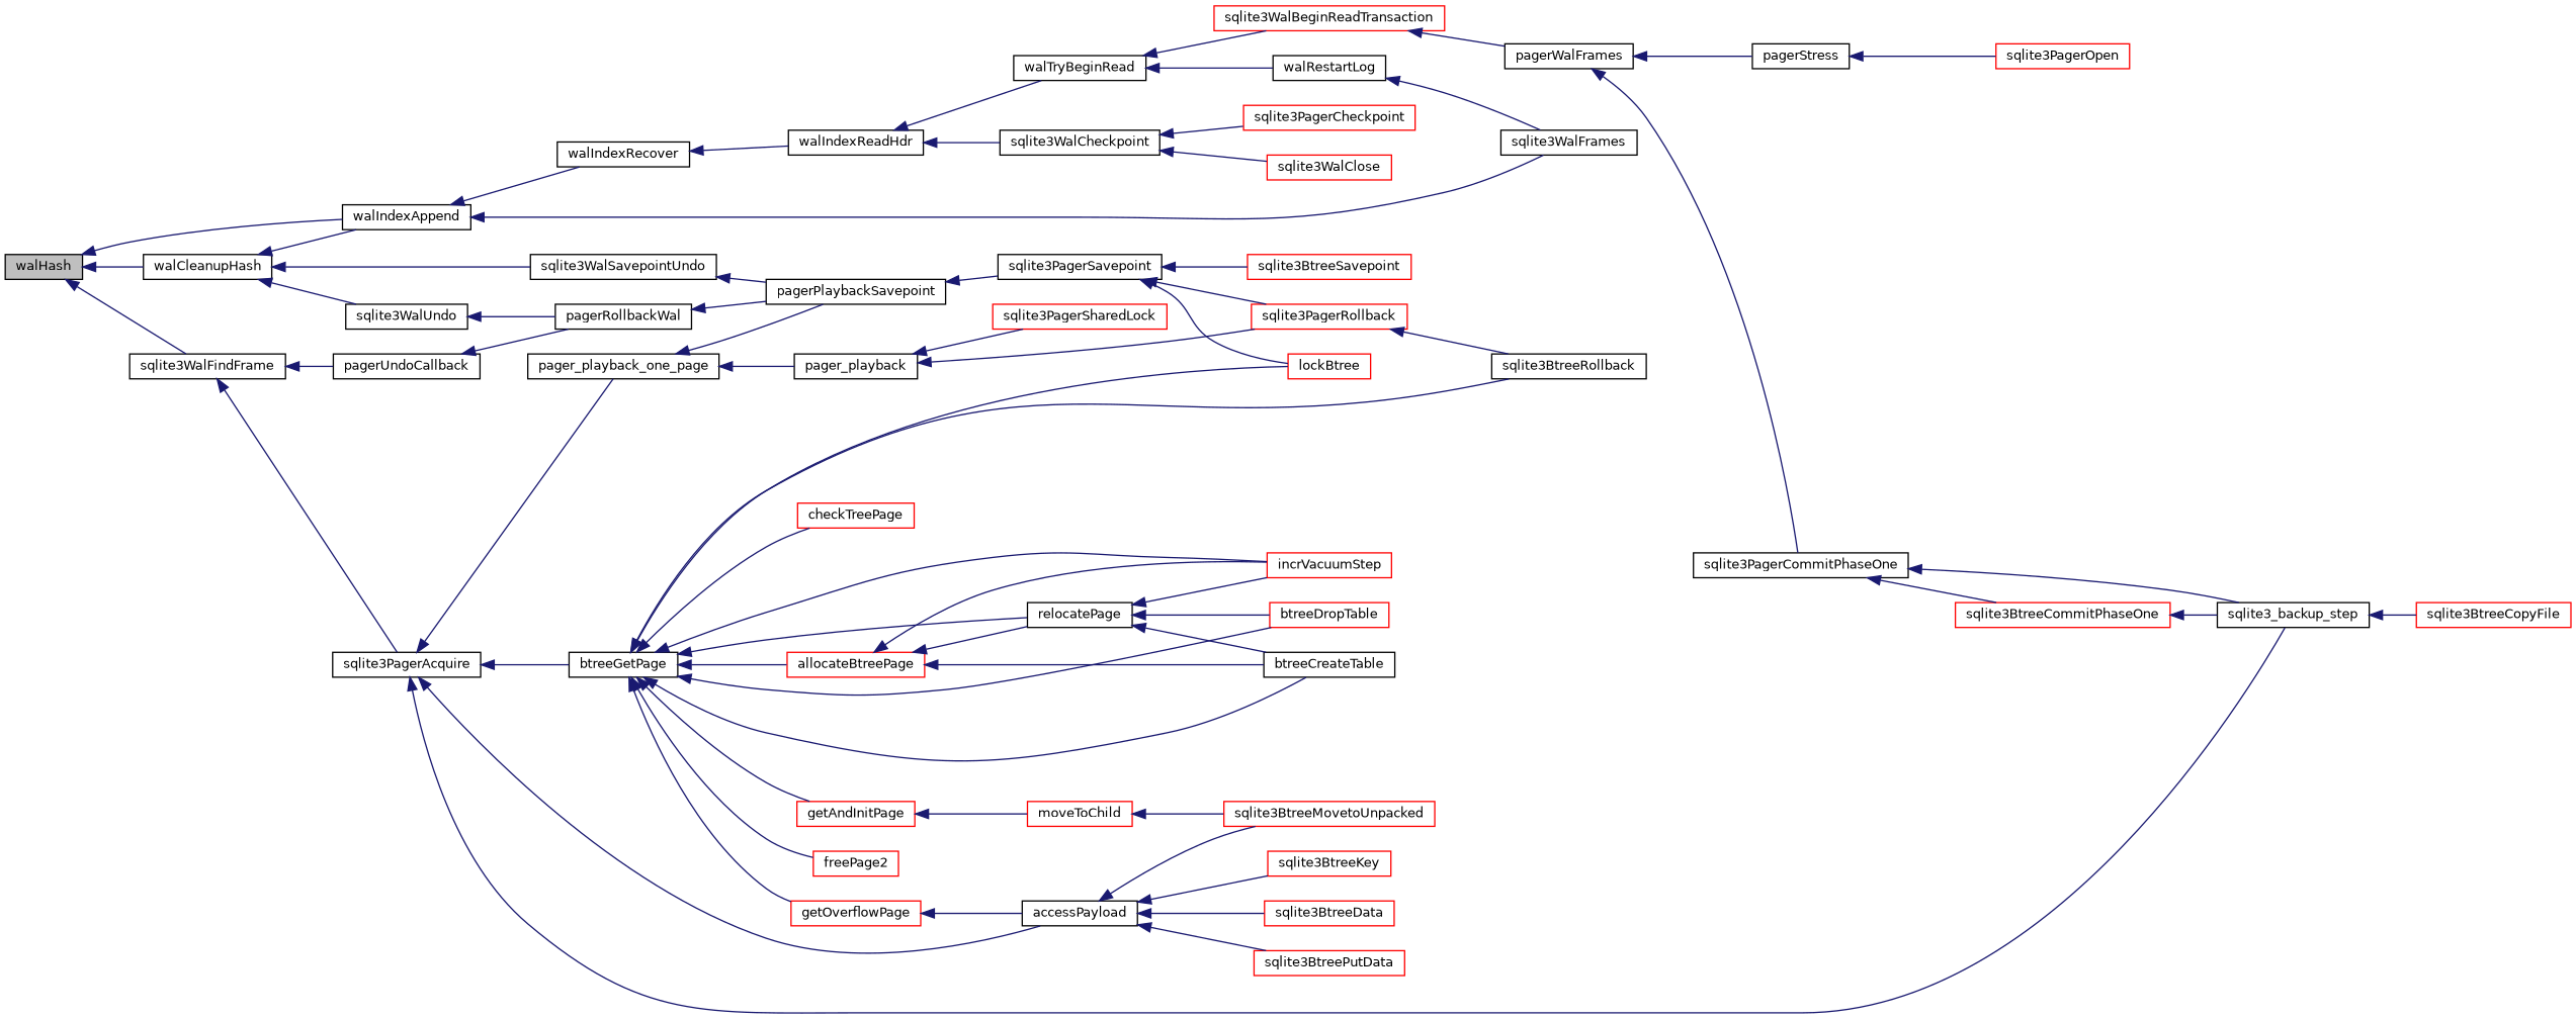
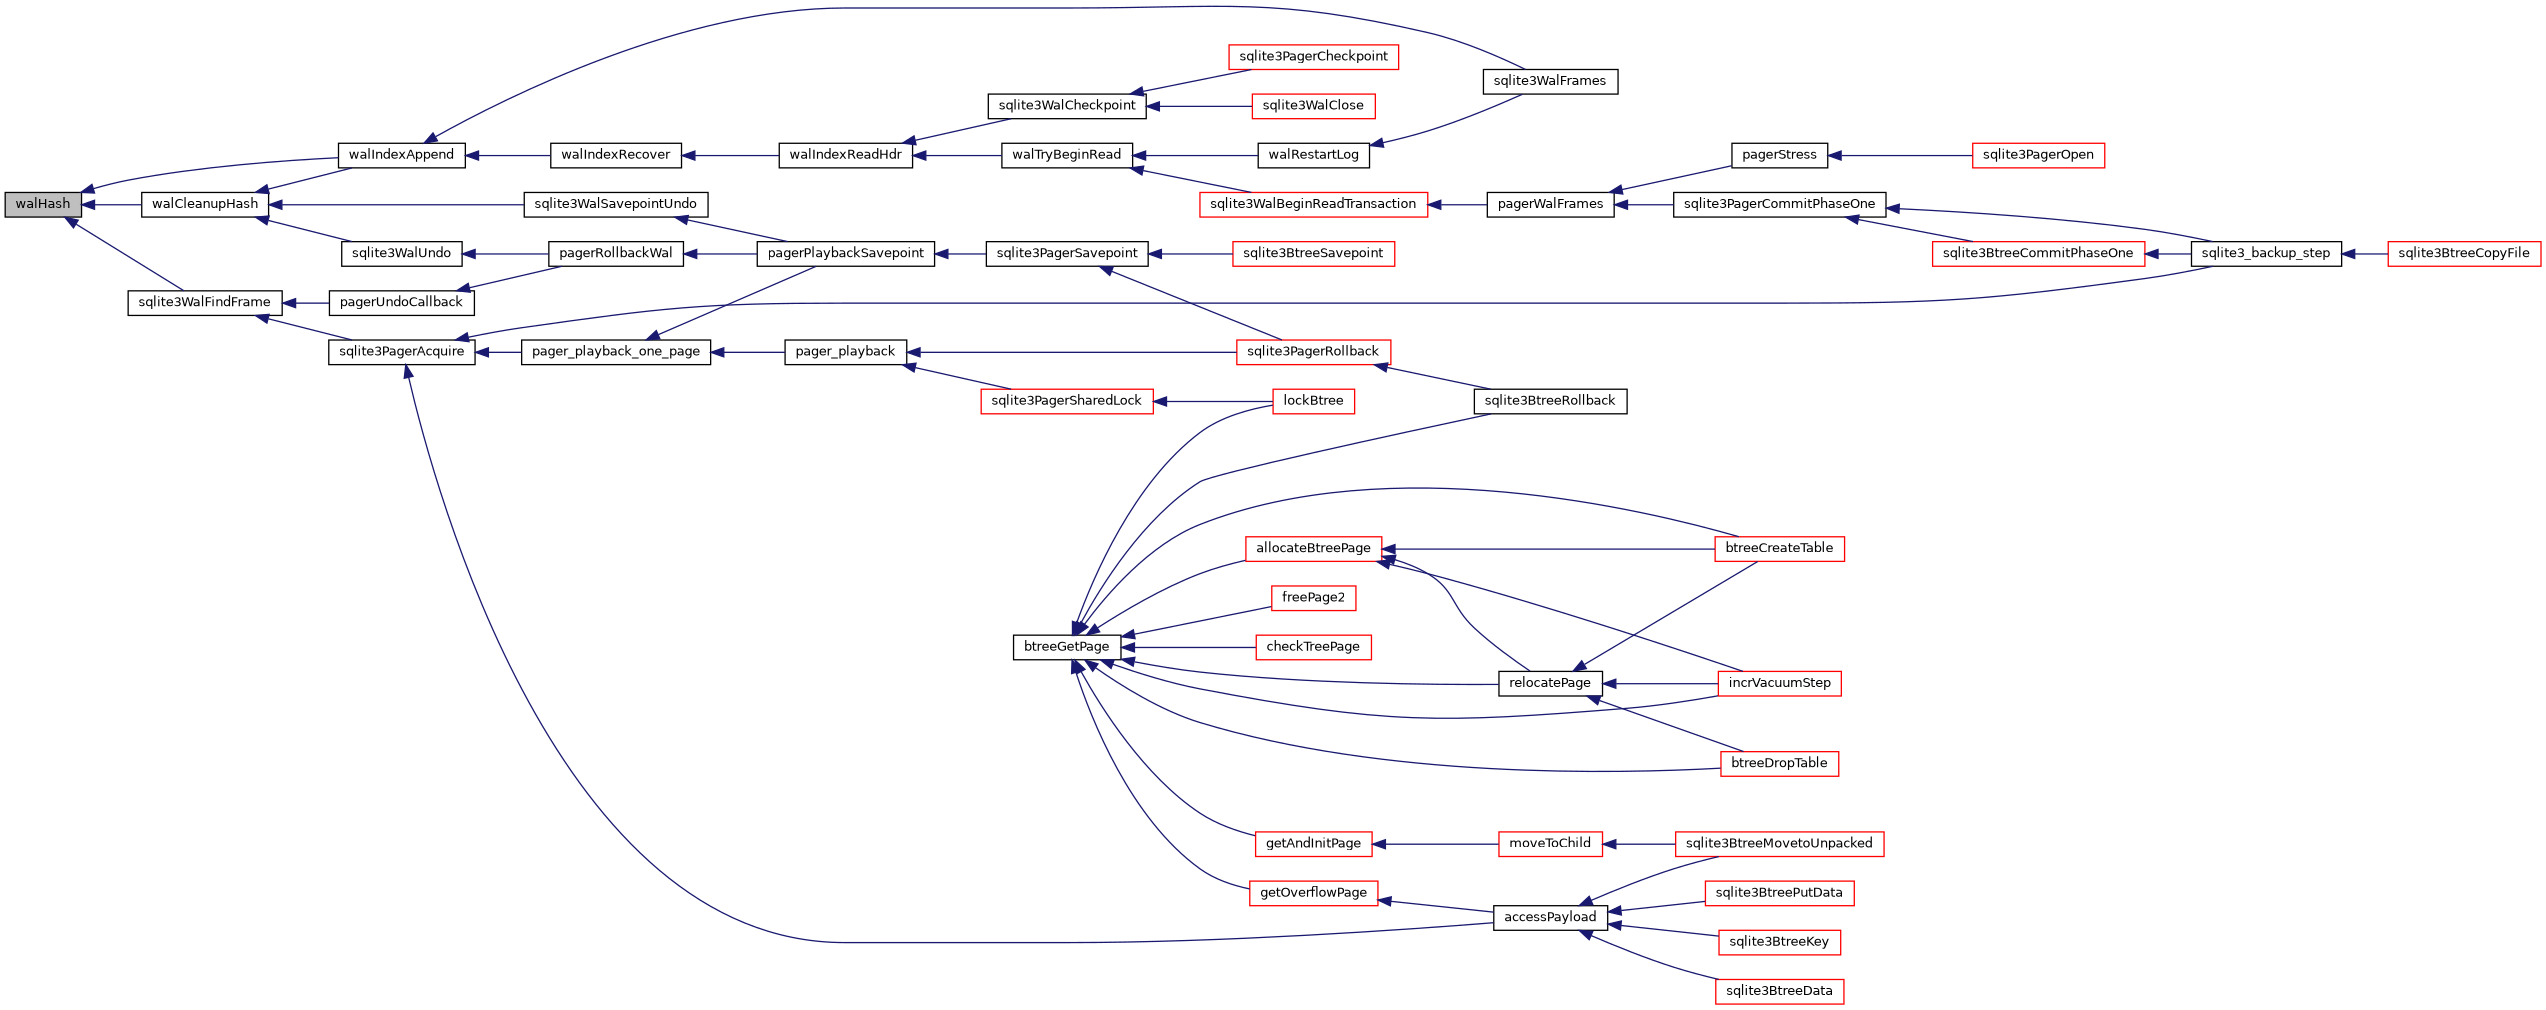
  digraph {
    fontname="DejaVu Sans"
    rankdir=LR
    node [color=black fillcolor=white fontname="DejaVu Sans" fontsize=10 shape=record style=filled]
    edge [color=midnightblue dir=back fontname="DejaVu Sans" fontsize=10 labelfontname=FreeSans labelfontsize=10 style=solid]
    n1 [fillcolor=grey75 fontcolor=black height=0.2 label=walHash width=0.4]
    n2 [height=0.2 label=walCleanupHash width=0.4]
    n3 [height=0.2 label=walIndexAppend width=0.4]
    n4 [height=0.2 label=sqlite3WalFindFrame width=0.4]
    n5 [height=0.2 label=sqlite3WalUndo width=0.4]
    n6 [height=0.2 label=sqlite3WalSavepointUndo width=0.4]
    n7 [height=0.2 label=walIndexRecover width=0.4]
    n8 [height=0.2 label=sqlite3WalFrames width=0.4]
    n9 [height=0.2 label=pagerUndoCallback width=0.4]
    n10 [height=0.2 label=sqlite3PagerAcquire width=0.4]
    n11 [height=0.2 label=pagerRollbackWal width=0.4]
    n12 [height=0.2 label=pagerPlaybackSavepoint width=0.4]
    n13 [height=0.2 label=walIndexReadHdr width=0.4]
    n14 [height=0.2 label=walTryBeginRead width=0.4]
    n15 [height=0.2 label=sqlite3WalCheckpoint width=0.4]
    n16 [color=red height=0.2 label=sqlite3WalBeginReadTransaction width=0.4]
    n17 [height=0.2 label=walRestartLog width=0.4]
    n18 [color=red height=0.2 label=sqlite3PagerCheckpoint width=0.4]
    n19 [color=red height=0.2 label=sqlite3WalClose width=0.4]
    n20 [height=0.2 label=pagerWalFrames width=0.4]
    n21 [height=0.2 label=pagerStress width=0.4]
    n22 [height=0.2 label=sqlite3PagerCommitPhaseOne width=0.4]
    n23 [color=red height=0.2 label=sqlite3PagerOpen width=0.4]
    n24 [color=red height=0.2 label=sqlite3BtreeCommitPhaseOne width=0.4]
    n25 [height=0.2 label=sqlite3_backup_step width=0.4]
    n26 [color=red height=0.2 label=sqlite3BtreeCopyFile width=0.4]
    n27 [height=0.2 label=sqlite3PagerSavepoint width=0.4]
    n28 [color=red height=0.2 label=sqlite3PagerRollback width=0.4]
    n29 [color=red height=0.2 label=sqlite3BtreeSavepoint width=0.4]
    n30 [height=0.2 label=sqlite3BtreeRollback width=0.4]
    n31 [height=0.2 label=pager_playback_one_page width=0.4]
    n32 [height=0.2 label=btreeGetPage width=0.4]
    n33 [height=0.2 label=accessPayload width=0.4]
    n34 [height=0.2 label=pager_playback width=0.4]
    n35 [color=red height=0.2 label=lockBtree width=0.4]
    n36 [color=red height=0.2 label=getAndInitPage width=0.4]
    n37 [height=0.2 label=relocatePage width=0.4]
    n38 [color=red height=0.2 label=incrVacuumStep width=0.4]
-   n39 [height=0.2 label=btreeCreateTable width=0.4]
+   n39 [color=red height=0.2 label=btreeCreateTable width=0.4]
    n40 [color=red height=0.2 label=btreeDropTable width=0.4]
    n41 [color=red height=0.2 label=getOverflowPage width=0.4]
    n42 [color=red height=0.2 label=allocateBtreePage width=0.4]
    n43 [color=red height=0.2 label=freePage2 width=0.4]
    n44 [color=red height=0.2 label=checkTreePage width=0.4]
    n45 [color=red height=0.2 label=sqlite3BtreeMovetoUnpacked width=0.4]
    n46 [color=red height=0.2 label=sqlite3BtreeKey width=0.4]
    n47 [color=red height=0.2 label=sqlite3BtreeData width=0.4]
    n48 [color=red height=0.2 label=sqlite3BtreePutData width=0.4]
    n49 [color=red height=0.2 label=sqlite3PagerSharedLock width=0.4]
    n50 [color=red height=0.2 label=moveToChild width=0.4]
    n1 -> n2
    n1 -> n3
    n1 -> n4
    n2 -> n3
    n2 -> n5
    n2 -> n6
    n3 -> n7
    n3 -> n8
    n4 -> n9
    n4 -> n10
    n5 -> n11
    n6 -> n12
    n7 -> n13
    n9 -> n11
    n10 -> n25
    n10 -> n31
-   n10 -> n32
    n10 -> n33
    n11 -> n12
    n12 -> n27
    n13 -> n14
    n13 -> n15
    n14 -> n16
    n14 -> n17
    n15 -> n18
    n15 -> n19
    n16 -> n20
    n17 -> n8
    n20 -> n21
    n20 -> n22
    n21 -> n23
    n22 -> n24
    n22 -> n25
    n24 -> n25
    n25 -> n26
    n27 -> n28
    n27 -> n29
    n28 -> n30
    n31 -> n12
    n31 -> n34
    n32 -> n30
    n32 -> n35
    n32 -> n36
    n32 -> n37
    n32 -> n38
    n32 -> n39
    n32 -> n40
    n32 -> n41
    n32 -> n42
    n32 -> n43
    n32 -> n44
    n33 -> n45
    n33 -> n46
    n33 -> n47
    n33 -> n48
    n34 -> n28
    n34 -> n49
    n36 -> n50
    n37 -> n38
    n37 -> n39
    n37 -> n40
    n41 -> n33
    n42 -> n37
    n42 -> n38
    n42 -> n39
-   n27 -> n35
+   n49 -> n35
    n50 -> n45
  }
